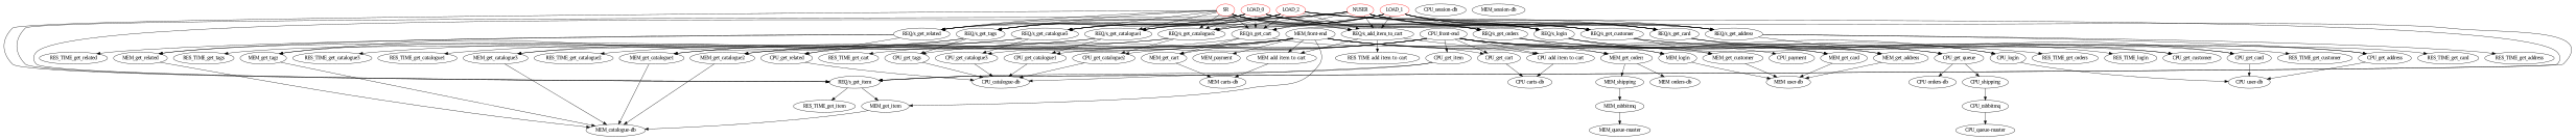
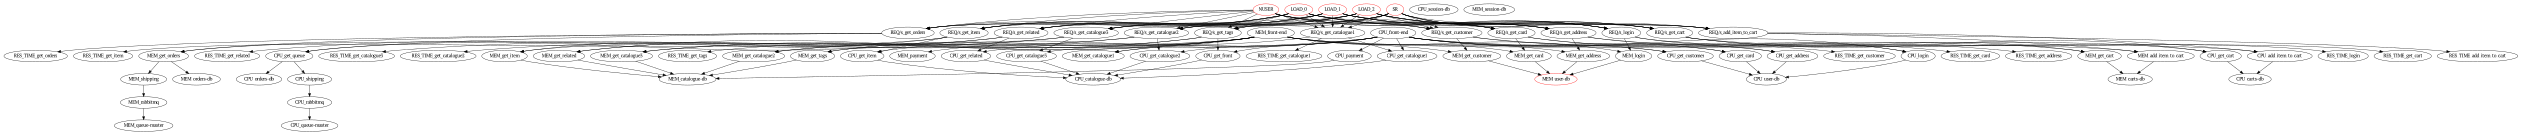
  strict digraph {
    fontname="PT Serif"
    node [color=black fontname="PT Serif"]
    edge [fontname="PT Serif"]
    NUSER [color=red]
    "REQ/s_login"
    "REQ/s_get_catalogue1"
    "REQ/s_get_catalogue2"
    "REQ/s_get_catalogue3"
    "REQ/s_get_item"
    "REQ/s_get_related"
    "REQ/s_get_tags"
    "REQ/s_get_cart"
    "REQ/s_add_item_to_cart"
    "REQ/s_get_orders"
    "REQ/s_get_customer"
    "REQ/s_get_card"
    "REQ/s_get_address"
    RES_TIME_login
    CPU_login
    MEM_login
    RES_TIME_get_catalogue1
    CPU_get_catalogue1
    MEM_get_catalogue1
    RES_TIME_get_catalogue2
    CPU_get_catalogue2
    MEM_get_catalogue2
    RES_TIME_get_catalogue3
    CPU_get_catalogue3
    MEM_get_catalogue3
    RES_TIME_get_item
    CPU_get_item
    MEM_get_item
    RES_TIME_get_related
    CPU_get_related
    MEM_get_related
    RES_TIME_get_tags
-   CPU_get_tags
+   CPU_get_tags [label=CPU_get_front]
    MEM_get_tags
    RES_TIME_get_cart
    CPU_get_cart
    MEM_get_cart
    RES_TIME_add_item_to_cart
    CPU_add_item_to_cart
    MEM_add_item_to_cart
    RES_TIME_get_orders
    n43 [label=CPU_get_queue]
    MEM_get_orders
    RES_TIME_get_customer
    CPU_get_customer
    MEM_get_customer
    RES_TIME_get_card
    CPU_get_card
    MEM_get_card
    RES_TIME_get_address
    CPU_get_address
    MEM_get_address
    "CPU_user-db"
-   "MEM_user-db"
+   "MEM_user-db" [color=red]
    "CPU_catalogue-db"
    "MEM_catalogue-db"
    "CPU_carts-db"
    "MEM_carts-db"
    "CPU_orders-db"
    CPU_shipping
    "MEM_orders-db"
    MEM_shipping
    LOAD_0 [color=red]
    LOAD_1 [color=red]
    LOAD_2 [color=red]
    SR [color=red]
    CPU_rabbitmq
    MEM_rabbitmq
    "CPU_queue-master"
    "MEM_queue-master"
    "CPU_front-end"
    CPU_payment
    "MEM_front-end"
    MEM_payment
    "CPU_session-db"
    "MEM_session-db"
    NUSER -> "REQ/s_login"
    NUSER -> "REQ/s_get_catalogue1"
    NUSER -> "REQ/s_get_catalogue2"
    NUSER -> "REQ/s_get_catalogue3"
    NUSER -> "REQ/s_get_item"
    NUSER -> "REQ/s_get_related"
    NUSER -> "REQ/s_get_tags"
    NUSER -> "REQ/s_get_cart"
    NUSER -> "REQ/s_add_item_to_cart"
    NUSER -> "REQ/s_get_orders"
    NUSER -> "REQ/s_get_customer"
    NUSER -> "REQ/s_get_card"
    NUSER -> "REQ/s_get_address"
    "REQ/s_login" -> RES_TIME_login
    "REQ/s_login" -> CPU_login
    "REQ/s_login" -> MEM_login
    "REQ/s_get_catalogue1" -> RES_TIME_get_catalogue1
    "REQ/s_get_catalogue1" -> CPU_get_catalogue1
    "REQ/s_get_catalogue1" -> MEM_get_catalogue1
    "REQ/s_get_catalogue2" -> RES_TIME_get_catalogue2
    "REQ/s_get_catalogue2" -> CPU_get_catalogue2
    "REQ/s_get_catalogue2" -> MEM_get_catalogue2
    "REQ/s_get_catalogue3" -> RES_TIME_get_catalogue3
    "REQ/s_get_catalogue3" -> CPU_get_catalogue3
    "REQ/s_get_catalogue3" -> MEM_get_catalogue3
    "REQ/s_get_item" -> RES_TIME_get_item
-   CPU_get_item -> "REQ/s_get_item"
+   "REQ/s_get_item" -> CPU_get_item
    "REQ/s_get_item" -> MEM_get_item
    "REQ/s_get_related" -> RES_TIME_get_related
    "REQ/s_get_related" -> CPU_get_related
    "REQ/s_get_related" -> MEM_get_related
    "REQ/s_get_tags" -> RES_TIME_get_tags
    "REQ/s_get_tags" -> CPU_get_tags
    "REQ/s_get_tags" -> MEM_get_tags
    "REQ/s_get_cart" -> RES_TIME_get_cart
    "REQ/s_get_cart" -> CPU_get_cart
    "REQ/s_get_cart" -> MEM_get_cart
    "REQ/s_add_item_to_cart" -> RES_TIME_add_item_to_cart
    "REQ/s_add_item_to_cart" -> CPU_add_item_to_cart
    "REQ/s_add_item_to_cart" -> MEM_add_item_to_cart
    "REQ/s_get_orders" -> RES_TIME_get_orders
    "REQ/s_get_orders" -> n43
    "REQ/s_get_orders" -> MEM_get_orders
    "REQ/s_get_customer" -> RES_TIME_get_customer
    "REQ/s_get_customer" -> CPU_get_customer
    "REQ/s_get_customer" -> MEM_get_customer
    "REQ/s_get_card" -> RES_TIME_get_card
    "REQ/s_get_card" -> CPU_get_card
    "REQ/s_get_card" -> MEM_get_card
    "REQ/s_get_address" -> RES_TIME_get_address
    "REQ/s_get_address" -> CPU_get_address
    "REQ/s_get_address" -> MEM_get_address
    CPU_login -> "CPU_user-db"
    MEM_login -> "MEM_user-db"
    CPU_get_catalogue1 -> "CPU_catalogue-db"
-   MEM_get_catalogue1 -> "MEM_catalogue-db"
+   CPU_payment -> "MEM_catalogue-db"
    CPU_get_catalogue2 -> "CPU_catalogue-db"
    MEM_get_catalogue2 -> "MEM_catalogue-db"
    CPU_get_catalogue3 -> "CPU_catalogue-db"
    MEM_get_catalogue3 -> "MEM_catalogue-db"
    CPU_get_item -> "CPU_catalogue-db"
    MEM_get_item -> "MEM_catalogue-db"
    CPU_get_related -> "CPU_catalogue-db"
    MEM_get_related -> "MEM_catalogue-db"
    CPU_get_tags -> "CPU_catalogue-db"
    MEM_get_tags -> "MEM_catalogue-db"
    CPU_get_cart -> "CPU_carts-db"
    MEM_get_cart -> "MEM_carts-db"
    CPU_add_item_to_cart -> "CPU_carts-db"
    MEM_add_item_to_cart -> "MEM_carts-db"
    n43 -> "CPU_orders-db"
    n43 -> CPU_shipping
    MEM_get_orders -> "MEM_orders-db"
    MEM_get_orders -> MEM_shipping
+   CPU_get_customer -> "CPU_user-db"
    MEM_get_customer -> "MEM_user-db"
    CPU_get_card -> "CPU_user-db"
    MEM_get_card -> "MEM_user-db"
    CPU_get_address -> "CPU_user-db"
    MEM_get_address -> "MEM_user-db"
    CPU_shipping -> CPU_rabbitmq
    MEM_shipping -> MEM_rabbitmq
    LOAD_0 -> "REQ/s_login"
    LOAD_0 -> "REQ/s_get_catalogue1"
    LOAD_0 -> "REQ/s_get_catalogue2"
    LOAD_0 -> "REQ/s_get_catalogue3"
    LOAD_0 -> "REQ/s_get_item"
    LOAD_0 -> "REQ/s_get_related"
    LOAD_0 -> "REQ/s_get_tags"
    LOAD_0 -> "REQ/s_get_cart"
    LOAD_0 -> "REQ/s_add_item_to_cart"
    LOAD_0 -> "REQ/s_get_orders"
    LOAD_0 -> "REQ/s_get_customer"
    LOAD_0 -> "REQ/s_get_card"
    LOAD_0 -> "REQ/s_get_address"
    LOAD_1 -> "REQ/s_login"
    LOAD_1 -> "REQ/s_get_catalogue1"
    LOAD_1 -> "REQ/s_get_catalogue2"
    LOAD_1 -> "REQ/s_get_catalogue3"
    LOAD_1 -> "REQ/s_get_item"
    LOAD_1 -> "REQ/s_get_related"
    LOAD_1 -> "REQ/s_get_tags"
    LOAD_1 -> "REQ/s_get_cart"
    LOAD_1 -> "REQ/s_add_item_to_cart"
    LOAD_1 -> "REQ/s_get_orders"
    LOAD_1 -> "REQ/s_get_customer"
    LOAD_1 -> "REQ/s_get_card"
    LOAD_1 -> "REQ/s_get_address"
    LOAD_2 -> "REQ/s_login"
    LOAD_2 -> "REQ/s_get_catalogue1"
    LOAD_2 -> "REQ/s_get_catalogue2"
    LOAD_2 -> "REQ/s_get_catalogue3"
    LOAD_2 -> "REQ/s_get_item"
    LOAD_2 -> "REQ/s_get_related"
    LOAD_2 -> "REQ/s_get_tags"
    LOAD_2 -> "REQ/s_get_cart"
    LOAD_2 -> "REQ/s_add_item_to_cart"
    LOAD_2 -> "REQ/s_get_orders"
    LOAD_2 -> "REQ/s_get_customer"
    LOAD_2 -> "REQ/s_get_card"
    LOAD_2 -> "REQ/s_get_address"
    SR -> "REQ/s_login"
    SR -> "REQ/s_get_catalogue1"
    SR -> "REQ/s_get_catalogue2"
    SR -> "REQ/s_get_catalogue3"
    SR -> "REQ/s_get_item"
    SR -> "REQ/s_get_related"
    SR -> "REQ/s_get_tags"
    SR -> "REQ/s_get_cart"
    SR -> "REQ/s_add_item_to_cart"
    SR -> "REQ/s_get_orders"
    SR -> "REQ/s_get_customer"
    SR -> "REQ/s_get_card"
    SR -> "REQ/s_get_address"
    CPU_rabbitmq -> "CPU_queue-master"
    MEM_rabbitmq -> "MEM_queue-master"
    "CPU_front-end" -> CPU_login
    "CPU_front-end" -> CPU_get_catalogue1
    "CPU_front-end" -> CPU_get_catalogue2
    "CPU_front-end" -> CPU_get_catalogue3
    "CPU_front-end" -> CPU_get_item
    "CPU_front-end" -> CPU_get_related
    "CPU_front-end" -> CPU_get_tags
    "CPU_front-end" -> CPU_get_cart
    "CPU_front-end" -> CPU_add_item_to_cart
    "CPU_front-end" -> n43
    "CPU_front-end" -> CPU_get_customer
    "CPU_front-end" -> CPU_get_card
    "CPU_front-end" -> CPU_get_address
    "CPU_front-end" -> CPU_payment
    "MEM_front-end" -> MEM_login
    "MEM_front-end" -> MEM_get_catalogue1
    "MEM_front-end" -> MEM_get_catalogue2
    "MEM_front-end" -> MEM_get_catalogue3
    "MEM_front-end" -> MEM_get_item
    "MEM_front-end" -> MEM_get_related
    "MEM_front-end" -> MEM_get_tags
    "MEM_front-end" -> MEM_get_cart
    "MEM_front-end" -> MEM_add_item_to_cart
    "MEM_front-end" -> MEM_get_orders
    "MEM_front-end" -> MEM_get_customer
    "MEM_front-end" -> MEM_get_card
    "MEM_front-end" -> MEM_get_address
    "MEM_front-end" -> MEM_payment
  }
